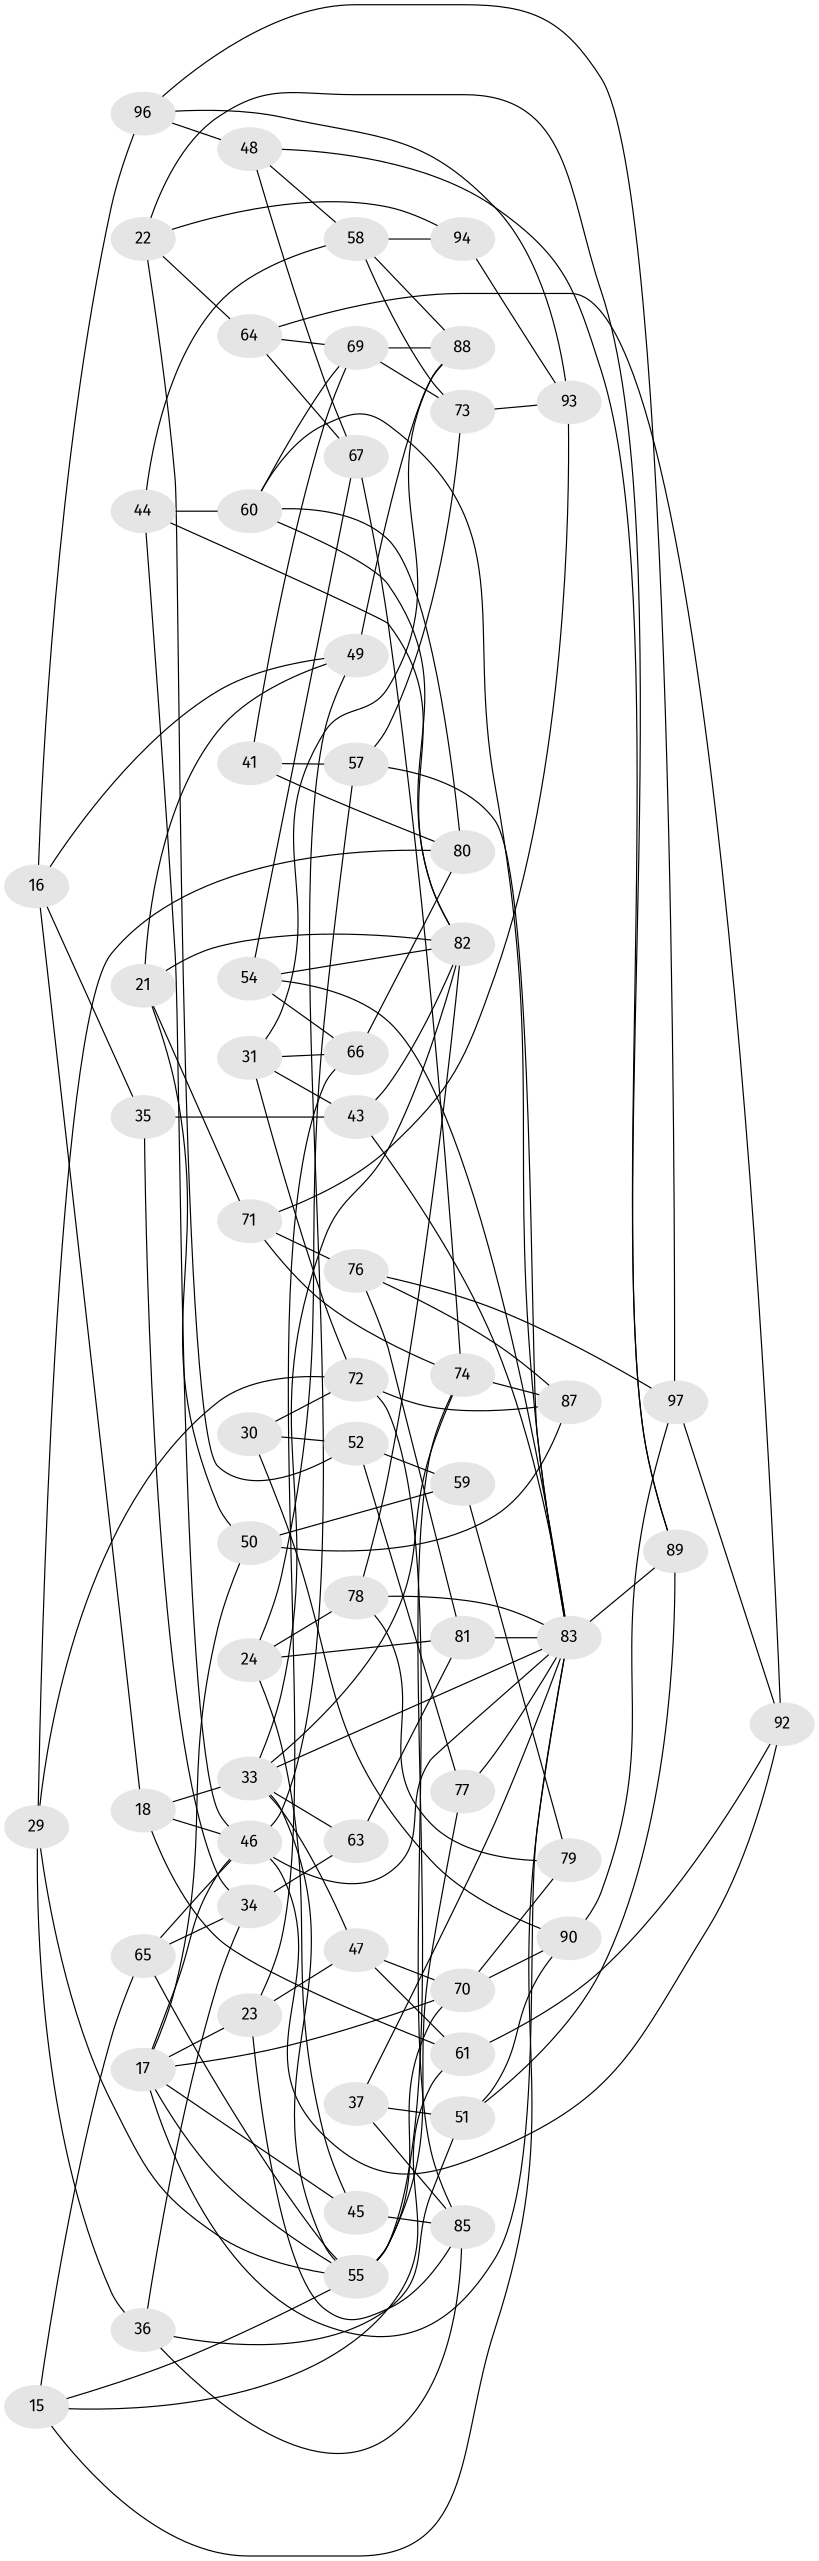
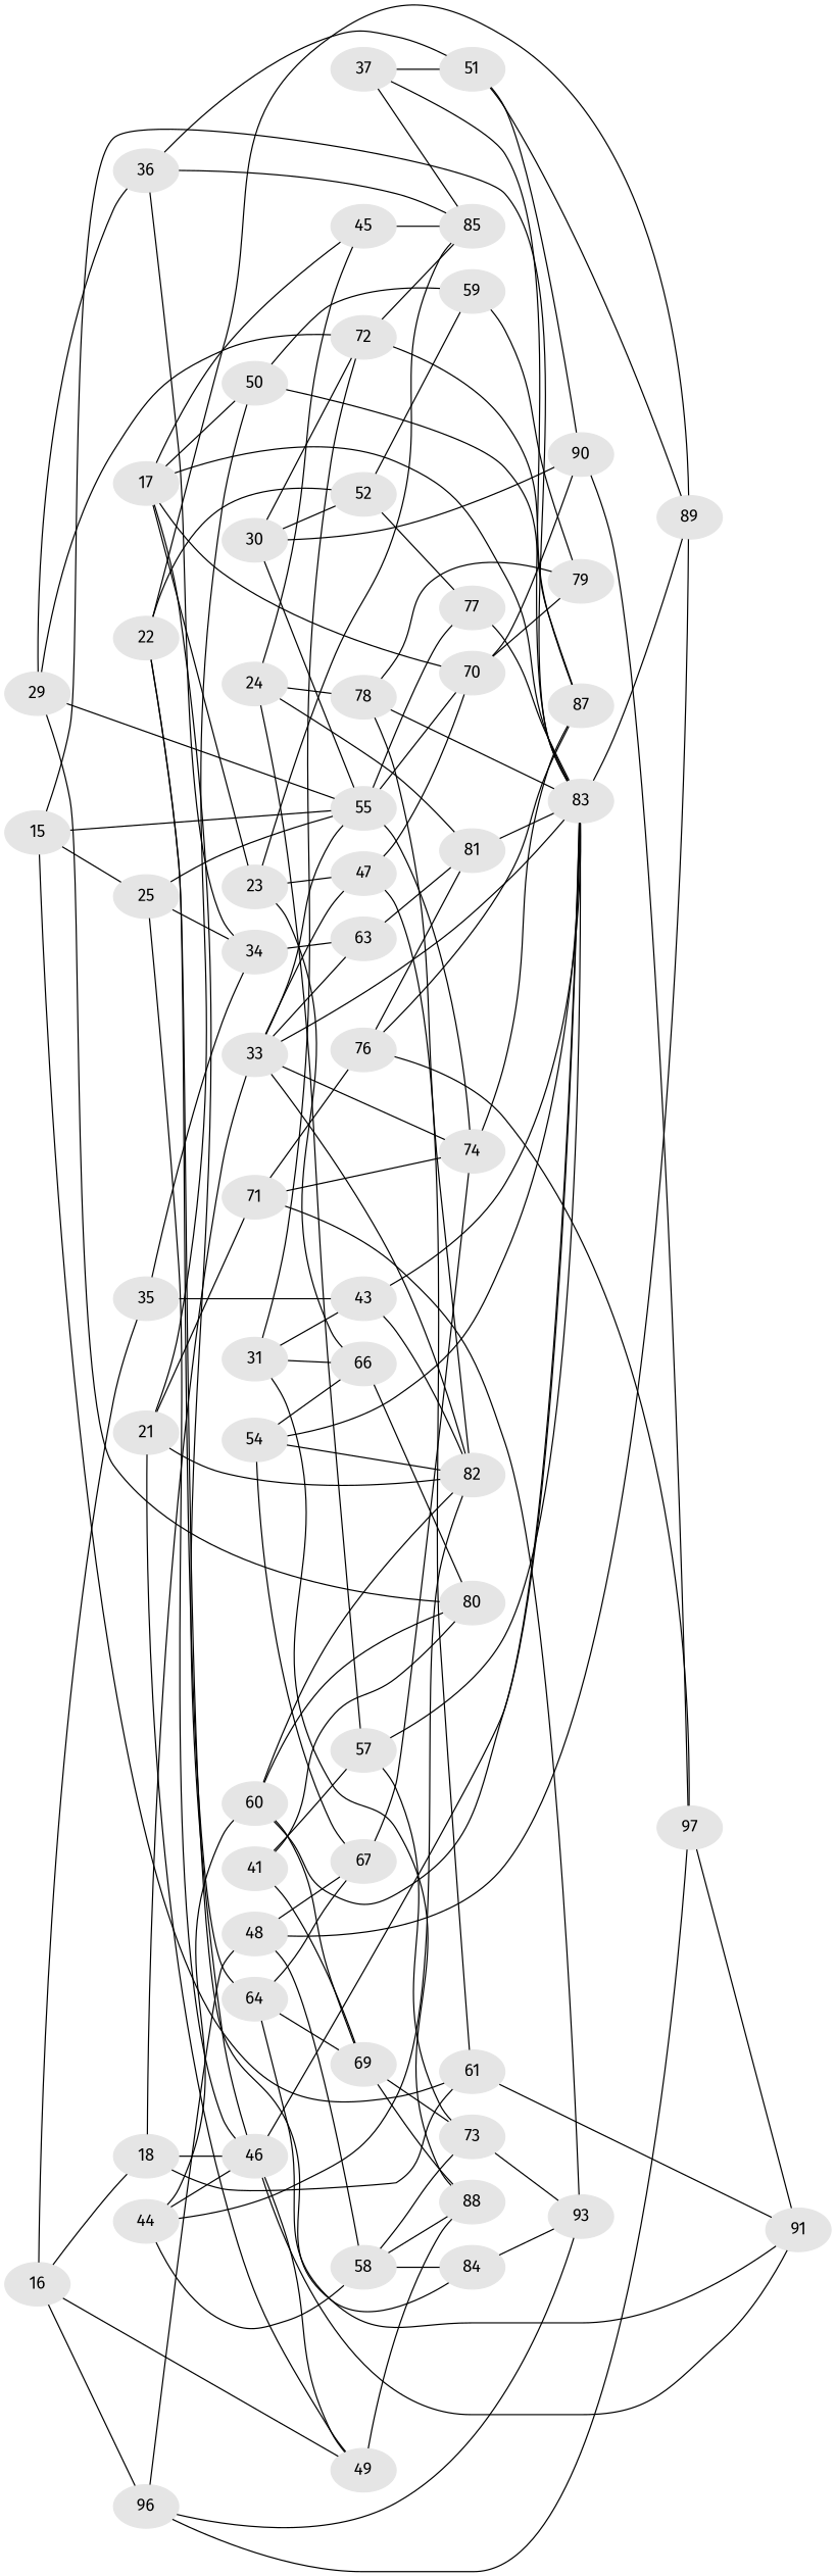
  graph {
    fontname="Fira Sans"
    rankdir=LR
    node [color=gray90 fontname="Fira Sans" style=filled]
    edge [fontname="Fira Sans"]
    15
-   25 [label=65]
+   25
    55 [super="+14"]
    61
    83 [super="+66+13+65"]
    46 [super="+3+34"]
    n7 [label=34]
    70 [super="+6"]
    74 [super="+53"]
    77
-   92
+   92 [label=91]
    89
    16
    18
    n15 [label=96]
    35
    49
    33 [super="+32"]
    48
    n20 [label=97]
    93
    43 [super="+37"]
    88
    17 [super="+1+2"]
    23
    45
    50
    47
    n29 [label=66]
    85 [super="+68"]
    59
    87
    90
    79
    82 [super="+8+20"]
    63
    21
    71
    76
    52 [super="+42"]
    22
    64
-   84 [label=94]
+   84
    69 [super="+28"]
    67
    80
    24
    57
    78 [super="+39"]
    81 [super="+40"]
    73 [super="+62"]
    58 [super="+9"]
    n53 [label=37]
    51
    29
    36
    72 [super="+12"]
    30
    31
    41
    44
    60 [super="+19"]
    54
    15 -- 25
    15 -- 55
    15 -- 61
    15 -- 83
    25 -- 55
    25 -- 46
    25 -- n7
    55 -- 70
    55 -- 74
    55 -- 77
    61 -- 92
    83 -- 89
    46 -- 83
    46 -- 92
    46 -- 49
    n7 -- 63
    70 -- 90
    70 -- 79 [weight=2]
    74 -- 87
    77 -- 83
    16 -- 18
    16 -- n15
    16 -- 35
    16 -- 49
    18 -- 61
    18 -- 46
    18 -- 33
    n15 -- 48
    n15 -- n20
    n15 -- 93
    35 -- n7
    35 -- 43
    49 -- 88
    33 -- 55
    33 -- 83
    33 -- 74 [weight=2]
    33 -- 47
    33 -- 82
    33 -- 63
    48 -- 89
    48 -- 67
    48 -- 58
    n20 -- 92
    43 -- 83
    43 -- 82
    17 -- 83 [weight=2]
    17 -- 46 [weight=2]
    17 -- 70
    17 -- 23
    17 -- 45
    17 -- 50
    23 -- 47
    23 -- n29
    23 -- 85
    45 -- 85
    50 -- 59
    50 -- 87
    47 -- 61
    47 -- 70
    n29 -- 80
    59 -- 79
    90 -- n20
    63 -- 81 [weight=2]
    21 -- 49
    21 -- 50
    21 -- 82
    21 -- 71
    71 -- 74
    71 -- 93
    71 -- 76
    76 -- n20
    76 -- 87
    76 -- 81
    52 -- 77 [weight=2]
    52 -- 59
    22 -- 89
    22 -- 52
    22 -- 64
    22 -- 84
    64 -- 92
    64 -- 69
    64 -- 67
    84 -- 93
    69 -- 88
    69 -- 73
    67 -- 74
    24 -- 45
    24 -- 57
    24 -- 78
    24 -- 81
    57 -- 83
    57 -- 73
    78 -- 83 [weight=2]
    78 -- 79
    78 -- 82 [weight=2]
    81 -- 83 [weight=2]
    73 -- 93
    58 -- 88
    58 -- 84 [weight=2]
    58 -- 73
    n53 -- 83
    n53 -- 85
    n53 -- 51
    51 -- 89
    51 -- 90
    29 -- 55
    29 -- 80
    29 -- 36
    29 -- 72
    36 -- n7
    36 -- 85
    36 -- 51
    72 -- 85 [weight=2]
    72 -- 87
-   17 -- 55
+   30 -- 55
    30 -- 90
    30 -- 52
    30 -- 72
    31 -- 43
    31 -- 88
    31 -- n29
    31 -- 72
    41 -- 69 [weight=2]
    41 -- 80
    41 -- 57
    44 -- 46
    44 -- 82
    44 -- 58
    44 -- 60 [weight=2]
    60 -- 83
    60 -- 82
    60 -- 69
    60 -- 80
    54 -- 83
    54 -- n29
    54 -- 82
    54 -- 67
  }
